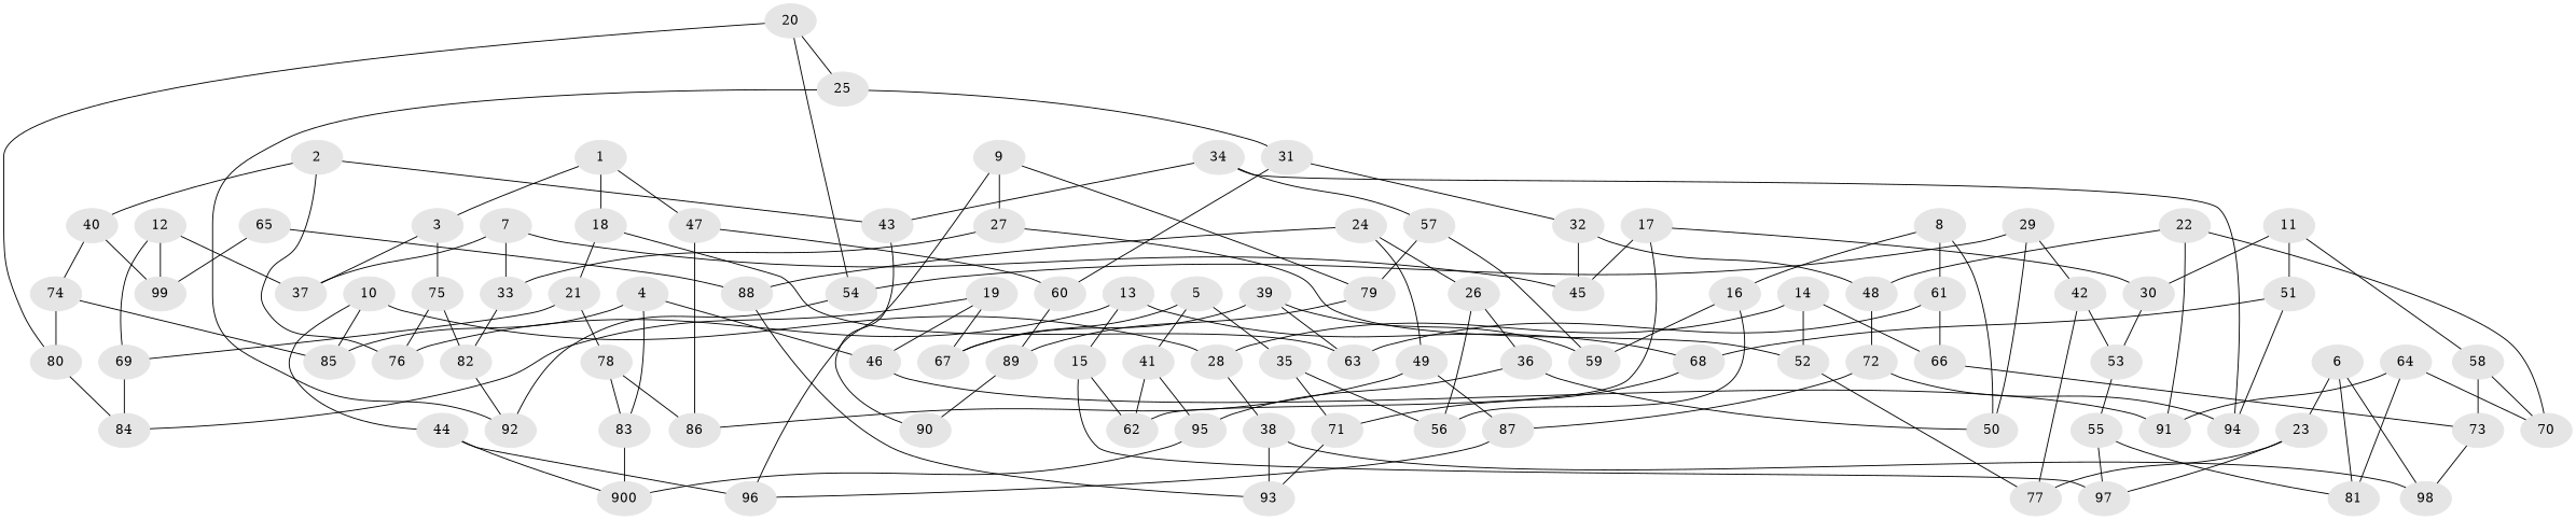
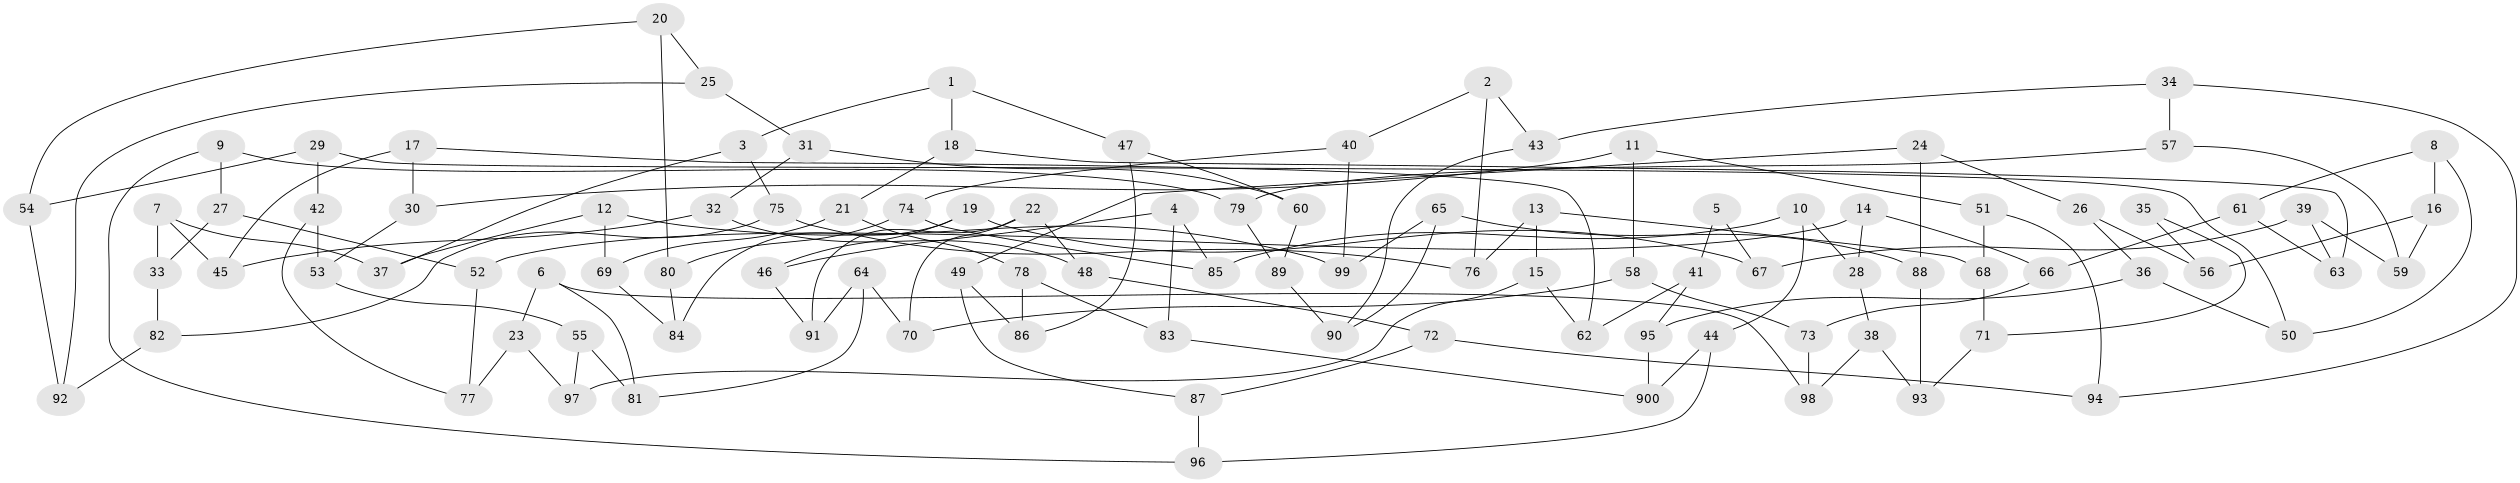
  graph {
    node [color=gray90 style=filled]
    1
    3
    18
    47
    37
    75
    21
    63
    60
    86
    2
    40
    43
    76
    99
    74
    90
    82
    4
    46
    83
    85
    91
    n24 [label=900]
    5
    35
    41
    67
    56
    71
    62
    95
    6
    23
    81
    98
    97
    77
    7
    33
    45
    8
    16
    50
    61
    59
    66
    9
    27
    79
    96
    52
    89
    10
    28
    44
    38
    11
    30
    51
    58
    53
    68
    94
    70
    73
    12
    69
    84
    13
    15
    14
    17
    78
    19
    20
    25
    54
    80
    31
    92
    22
    48
    72
    24
    26
    49
    88
    36
    87
    93
    32
    29
    42
    55
    34
    57
    39
    64
    65
    1 -- 3
    1 -- 18
    1 -- 47
    3 -- 37
    3 -- 75
    18 -- 21
    18 -- 63
    47 -- 60
    47 -- 86
    75 -- 76
    75 -- 82
    21 -- 69
    21 -- 78
    60 -- 89
    2 -- 40
    2 -- 43
    2 -- 76
    40 -- 99
    40 -- 74
    43 -- 90
    74 -- 85
    74 -- 80
    82 -- 92
    4 -- 46
    4 -- 83
    4 -- 85
    46 -- 91
    83 -- n24
-   5 -- 35
    5 -- 41
    5 -- 67
    35 -- 56
    35 -- 71
    41 -- 62
    41 -- 95
    71 -- 93
    95 -- n24
    6 -- 23
    6 -- 81
    6 -- 98
    23 -- 97
    23 -- 77
    7 -- 37
    7 -- 33
    7 -- 45
    33 -- 82
    8 -- 16
    8 -- 50
    8 -- 61
    16 -- 56
    16 -- 59
    61 -- 63
    61 -- 66
    66 -- 73
    9 -- 27
    9 -- 79
    9 -- 96
    27 -- 33
    27 -- 52
    79 -- 89
    52 -- 77
    89 -- 90
    10 -- 85
    10 -- 28
    10 -- 44
    28 -- 38
    44 -- n24
    44 -- 96
    38 -- 98
    38 -- 93
    11 -- 30
    11 -- 51
    11 -- 58
    30 -- 53
    51 -- 68
    51 -- 94
    58 -- 70
    58 -- 73
    53 -- 55
    68 -- 71
    73 -- 98
    12 -- 37
    12 -- 99
    12 -- 69
    69 -- 84
    13 -- 76
    13 -- 68
    13 -- 15
    15 -- 62
    15 -- 97
    14 -- 66
    14 -- 52
    14 -- 28
    17 -- 62
    17 -- 45
    17 -- 30
    78 -- 86
    78 -- 83
    19 -- 46
    19 -- 67
    19 -- 84
    20 -- 25
    20 -- 54
    20 -- 80
    25 -- 31
    25 -- 92
    54 -- 92
    80 -- 84
    31 -- 60
    31 -- 32
    22 -- 91
    22 -- 70
    22 -- 48
    48 -- 72
    72 -- 94
    72 -- 87
    24 -- 26
    24 -- 49
    24 -- 88
    26 -- 56
    26 -- 36
    49 -- 86
    49 -- 87
    88 -- 93
    36 -- 95
    36 -- 50
    87 -- 96
    32 -- 45
    32 -- 48
    29 -- 50
    29 -- 54
    29 -- 42
    42 -- 77
    42 -- 53
    55 -- 81
    55 -- 97
    34 -- 43
    34 -- 94
    34 -- 57
    57 -- 59
    57 -- 79
    39 -- 63
    39 -- 67
    39 -- 59
    64 -- 91
    64 -- 81
    64 -- 70
    65 -- 99
+   65 -- 90
    65 -- 88
  }
